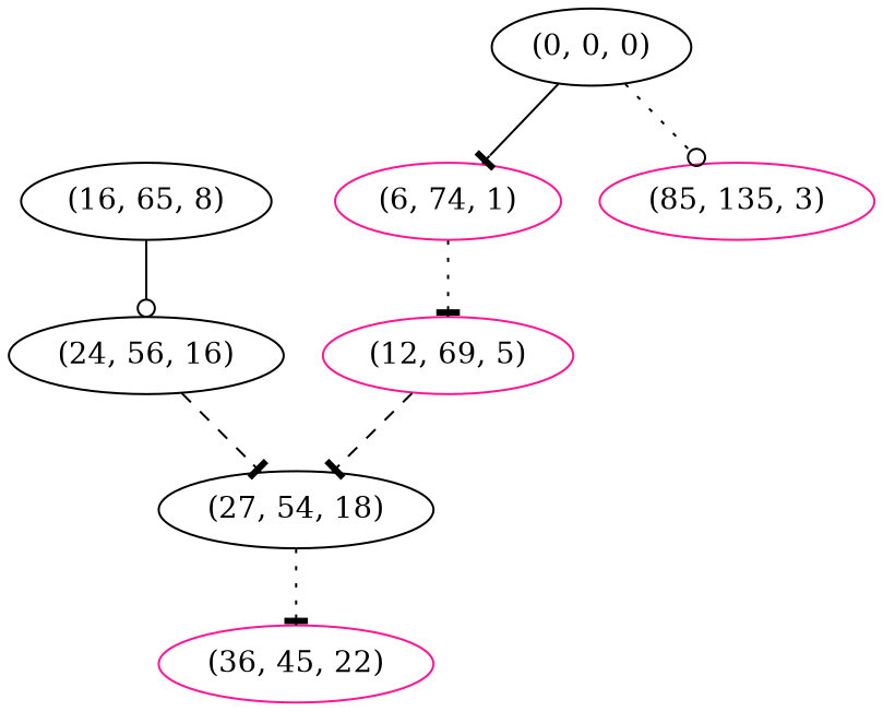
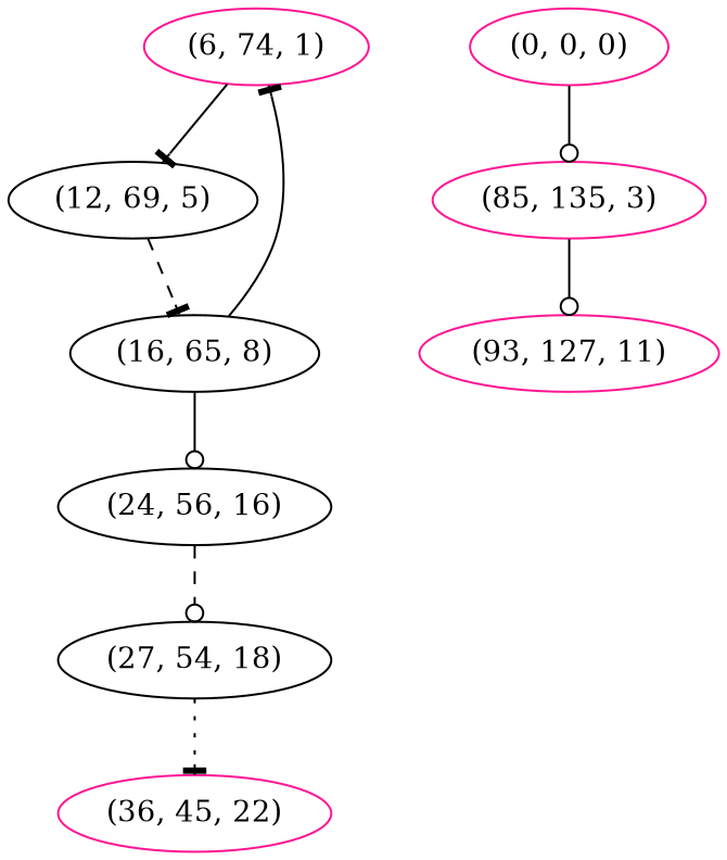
  digraph {
    node [color=deeppink]
    edge [arrowhead=tee style=solid]
    n1 [label="(6, 74, 1)"]
-   "(0, 0, 0)" [color=black]
+   "(0, 0, 0)"
    n3 [label="(85, 135, 3)"]
-   "(12, 69, 5)"
+   "(12, 69, 5)" [color=black]
+   "(93, 127, 11)"
    "(16, 65, 8)" [color=black]
    "(24, 56, 16)" [color=black]
    "(27, 54, 18)" [color=black]
    "(36, 45, 22)"
-   n1 -> "(12, 69, 5)" [style=dotted]
-   "(0, 0, 0)" -> n1
-   "(0, 0, 0)" -> n3 [arrowhead=odot style=dotted]
-   "(12, 69, 5)" -> "(27, 54, 18)" [style=dashed]
+   n1 -> "(12, 69, 5)"
+   "(16, 65, 8)" -> n1
+   "(0, 0, 0)" -> n3 [arrowhead=odot]
+   n3 -> "(93, 127, 11)" [arrowhead=odot]
+   "(12, 69, 5)" -> "(16, 65, 8)" [style=dashed]
    "(16, 65, 8)" -> "(24, 56, 16)" [arrowhead=odot]
-   "(24, 56, 16)" -> "(27, 54, 18)" [style=dashed]
+   "(24, 56, 16)" -> "(27, 54, 18)" [arrowhead=odot style=dashed]
    "(27, 54, 18)" -> "(36, 45, 22)" [style=dotted]
  }
